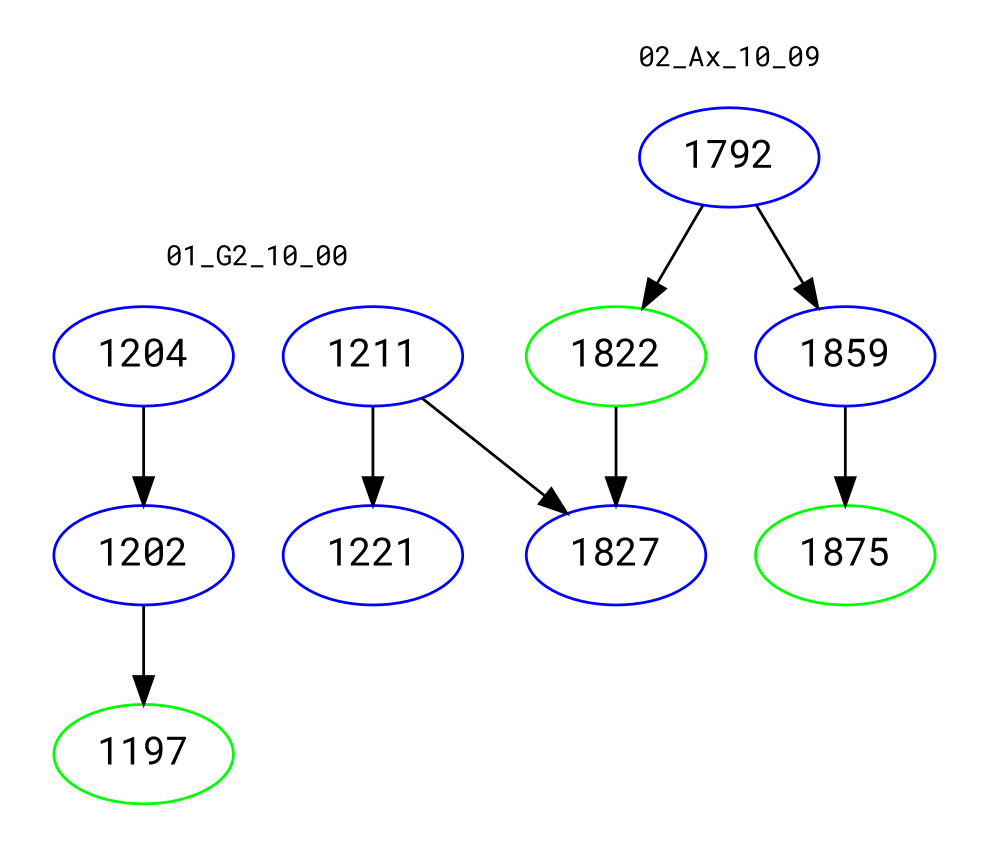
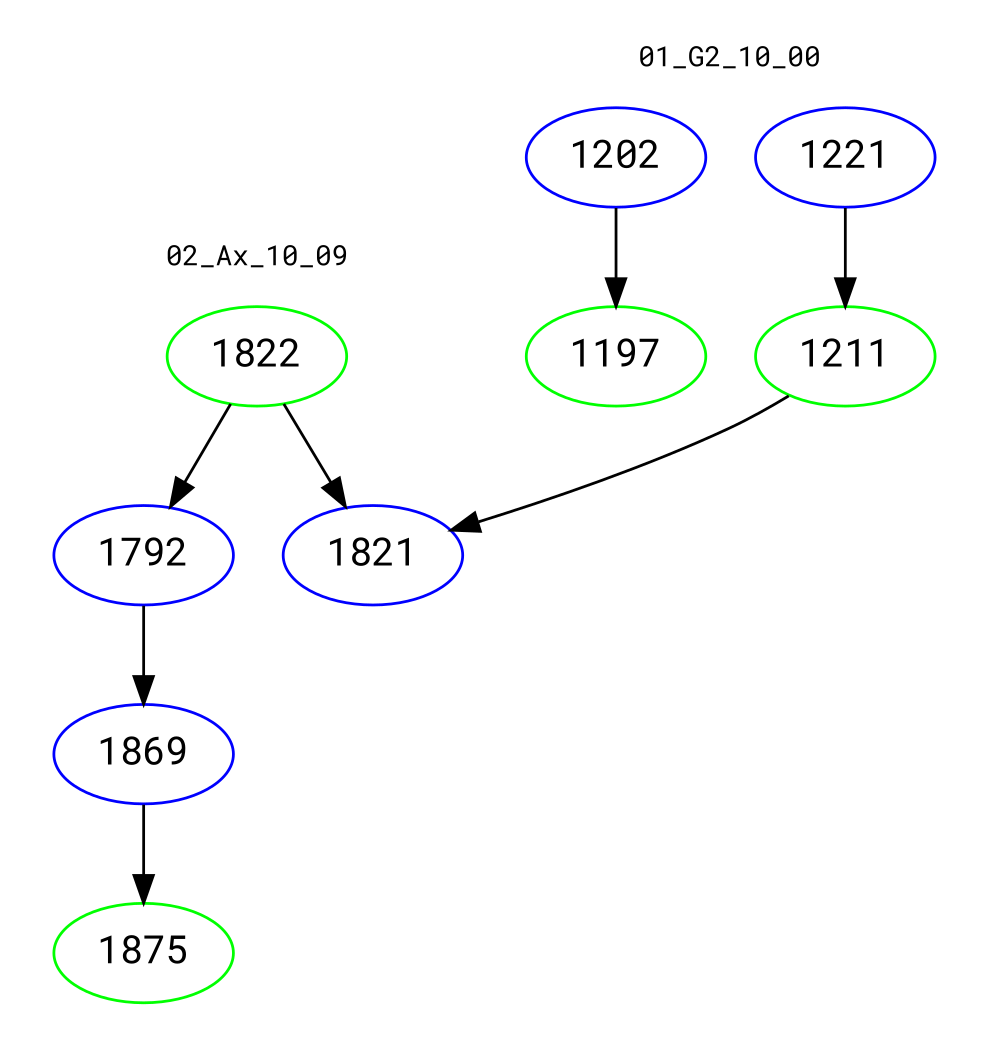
  digraph {
    fontname="Roboto Mono"
    node [color=blue fontname="Roboto Mono"]
    edge [color=black fontname="Roboto Mono"]
    n1 [color=green label=1822]
    n2 [label=1792]
-   n3 [label=1827]
-   n4 [label=1859]
+   n3 [label=1821]
+   n4 [label=1869]
    n5 [color=green label=1875]
-   n6 [label=1211]
-   n7 [label=1204]
+   n6 [color=green label=1211]
    n8 [label=1221]
    n9 [label=1202]
    n10 [color=green label=1197]
    subgraph cluster_1 {
      color=white
      fontsize=10
      label="02_Ax_10_09"
      n1
      n2
      n3
      n4
      n5
    }
    subgraph cluster_2 {
      color=white
      fontsize=10
      label="01_G2_10_00"
      n6
-     n7
      n8
      n9
      n10
    }
-   n2 -> n1
+   n1 -> n2
    n1 -> n3
    n2 -> n4
    n4 -> n5
    n6 -> n3
-   n6 -> n8
-   n7 -> n9
+   n8 -> n6
    n9 -> n10
  }
